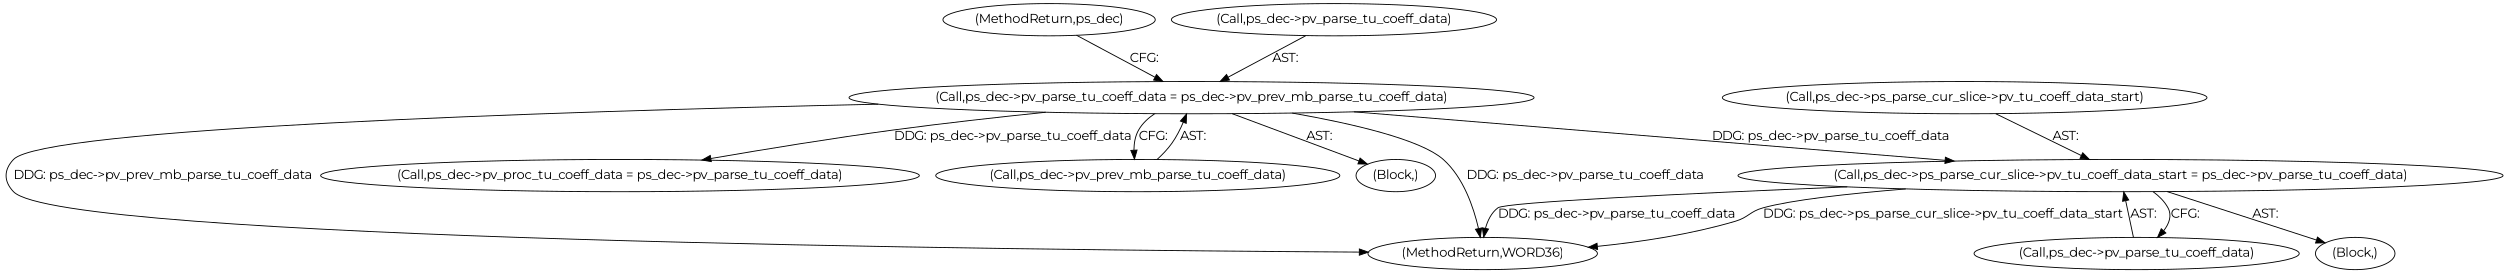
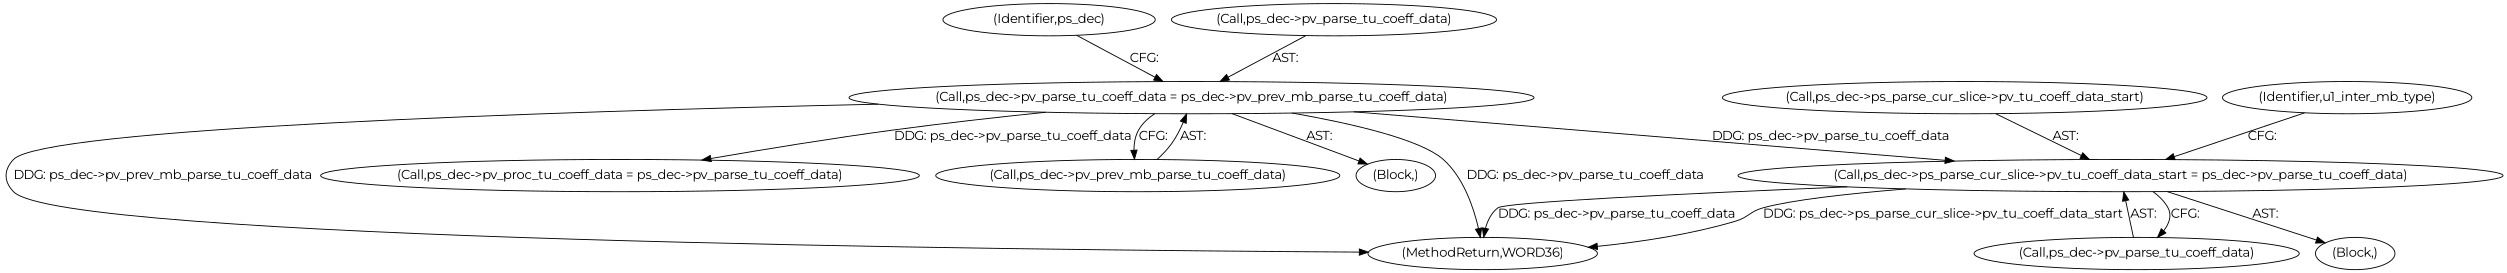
  digraph {
    fontname=Montserrat
    node [fontname=Montserrat]
    edge [fontname=Montserrat]
    n1 [label="(Call,ps_dec->ps_parse_cur_slice->pv_tu_coeff_data_start = ps_dec->pv_parse_tu_coeff_data)"]
    n2 [label="(Block,)"]
    n3 [label="(Call,ps_dec->pv_parse_tu_coeff_data)"]
    n4 [label="(MethodReturn,WORD36)"]
    n5 [label="(Call,ps_dec->pv_parse_tu_coeff_data = ps_dec->pv_prev_mb_parse_tu_coeff_data)"]
    n6 [label="(Call,ps_dec->pv_proc_tu_coeff_data = ps_dec->pv_parse_tu_coeff_data)"]
    n7 [label="(Call,ps_dec->pv_prev_mb_parse_tu_coeff_data)"]
    n8 [label="(Block,)"]
-   n9 [label="(MethodReturn,ps_dec)"]
+   n9 [label="(Identifier,ps_dec)"]
    n10 [label="(Call,ps_dec->ps_parse_cur_slice->pv_tu_coeff_data_start)"]
    n11 [label="(Call,ps_dec->pv_parse_tu_coeff_data)"]
+   n12 [label="(Identifier,u1_inter_mb_type)"]
    n1 -> n2 [label="AST: "]
    n1 -> n3 [label="CFG: "]
    n1 -> n4 [label="DDG: ps_dec->pv_parse_tu_coeff_data"]
    n1 -> n4 [label="DDG: ps_dec->ps_parse_cur_slice->pv_tu_coeff_data_start"]
    n3 -> n1 [label="AST: "]
    n5 -> n1 [label="DDG: ps_dec->pv_parse_tu_coeff_data"]
    n5 -> n4 [label="DDG: ps_dec->pv_parse_tu_coeff_data"]
    n5 -> n4 [label="DDG: ps_dec->pv_prev_mb_parse_tu_coeff_data"]
    n5 -> n6 [label="DDG: ps_dec->pv_parse_tu_coeff_data"]
    n5 -> n7 [label="CFG: "]
    n5 -> n8 [label="AST: "]
    n7 -> n5 [label="AST: "]
    n9 -> n5 [label="CFG: "]
    n10 -> n1 [label="AST: "]
    n11 -> n5 [label="AST: "]
+   n12 -> n1 [label="CFG: "]
  }
